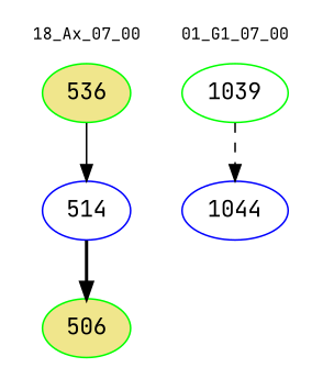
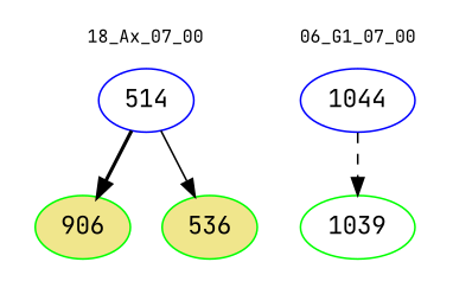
  digraph {
    fontname="JetBrains Mono"
    node [color=green fillcolor=white fontname="JetBrains Mono" style=filled]
    edge [color=black fontname="JetBrains Mono"]
    n1 [color=blue label=514]
-   n2 [fillcolor=khaki label=506]
+   n2 [fillcolor=khaki label=906]
    n3 [fillcolor=khaki label=536]
    n4 [color=blue label=1044]
    n5 [label=1039]
    subgraph cluster_1 {
      color=white
      fontsize=10
      label="18_Ax_07_00"
      n1
      n2
      n3
    }
    subgraph cluster_2 {
      color=white
      fontsize=10
-     label="01_G1_07_00"
+     label="06_G1_07_00"
      n4
      n5
    }
    n1 -> n2 [style=bold]
-   n3 -> n1 [style=solid]
-   n5 -> n4 [style=dashed]
+   n1 -> n3 [style=solid]
+   n4 -> n5 [style=dashed]
  }
